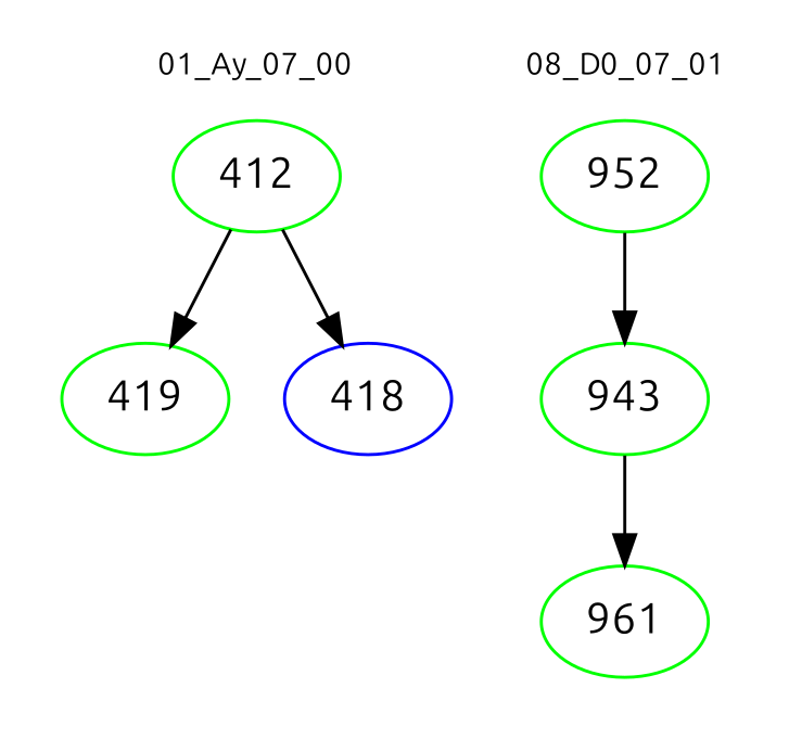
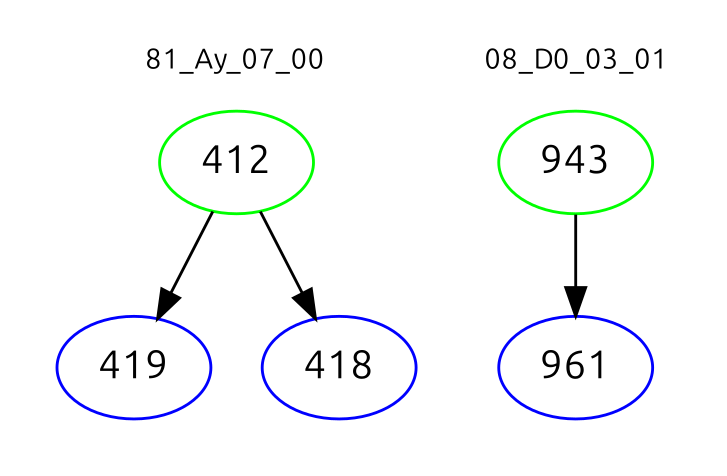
  digraph {
    fontname=Ubuntu
    node [color=green fontname=Ubuntu]
    edge [color=black fontname=Ubuntu]
-   n1 [label=419]
+   n1 [color=blue label=419]
    n2 [label=412]
    n3 [color=blue label=418]
-   n4 [label=952]
    n5 [label=943]
-   n6 [label=961]
+   n6 [color=blue label=961]
    subgraph cluster_1 {
      color=white
      fontsize=10
-     label="01_Ay_07_00"
+     label="81_Ay_07_00"
      n1
      n2
      n3
    }
    subgraph cluster_2 {
      color=white
      fontsize=10
-     label="08_D0_07_01"
-     n4
+     label="08_D0_03_01"
      n5
      n6
    }
    n2 -> n1
    n2 -> n3
-   n4 -> n5
    n5 -> n6
  }
